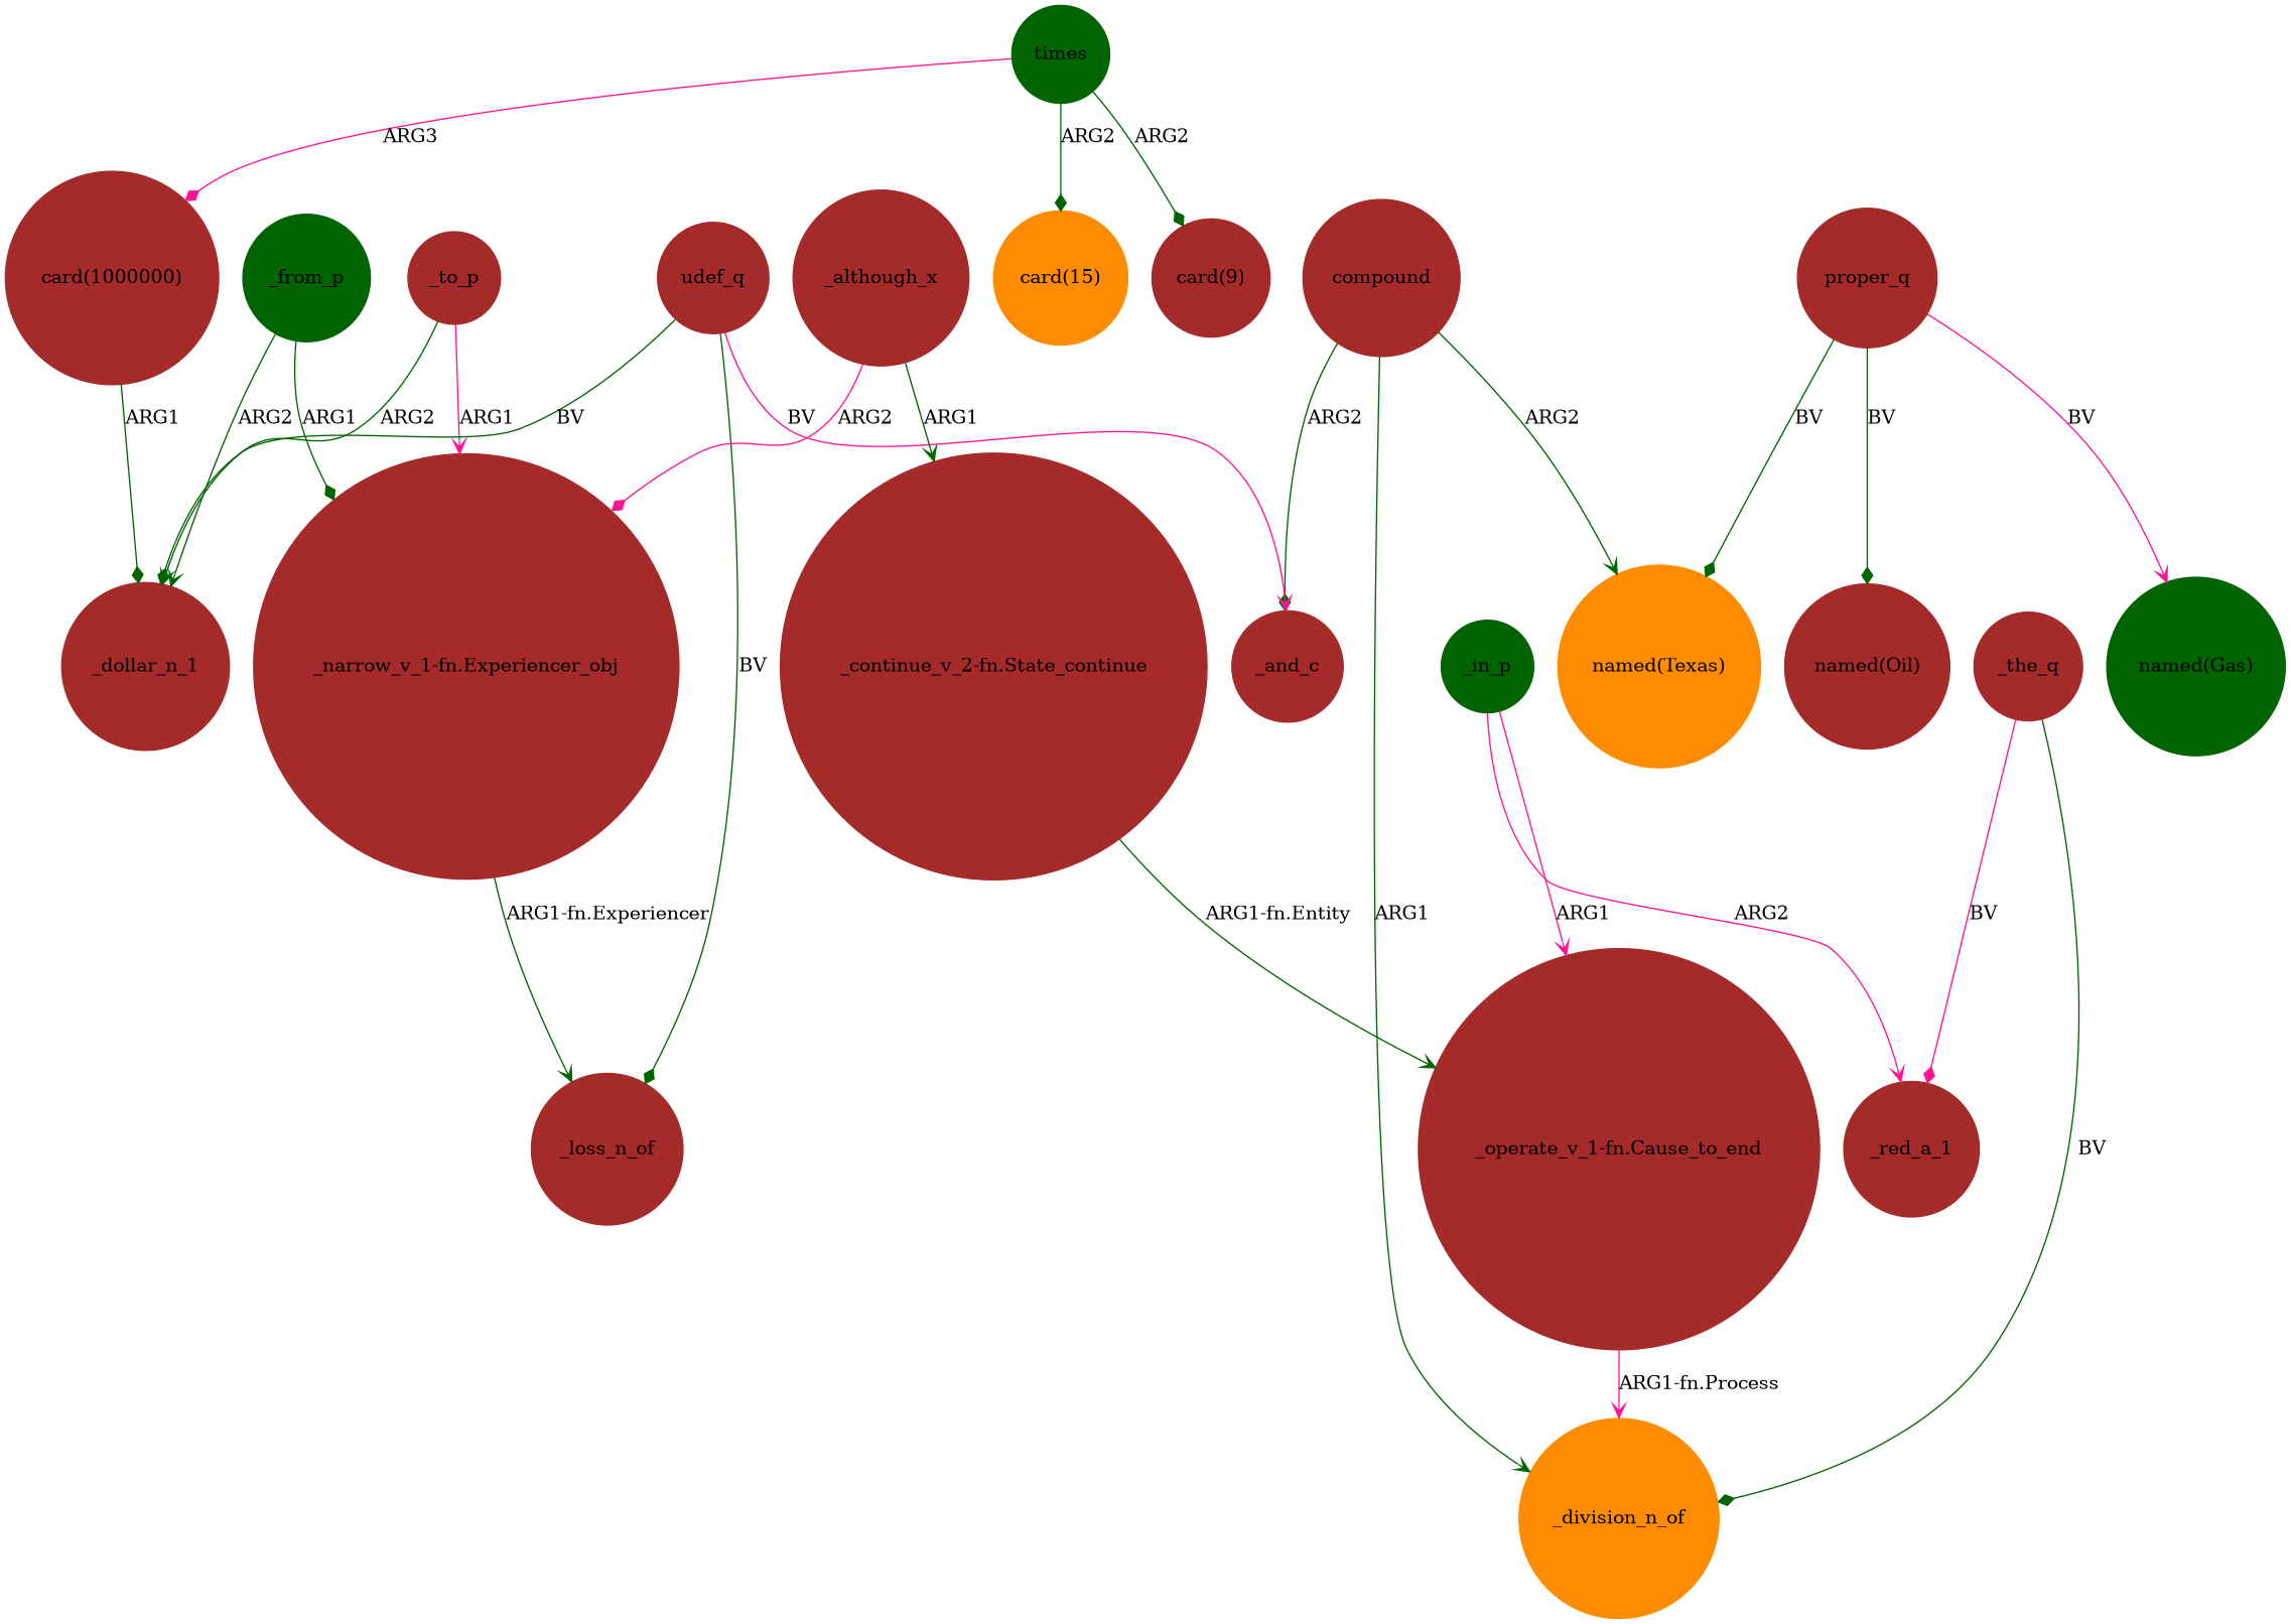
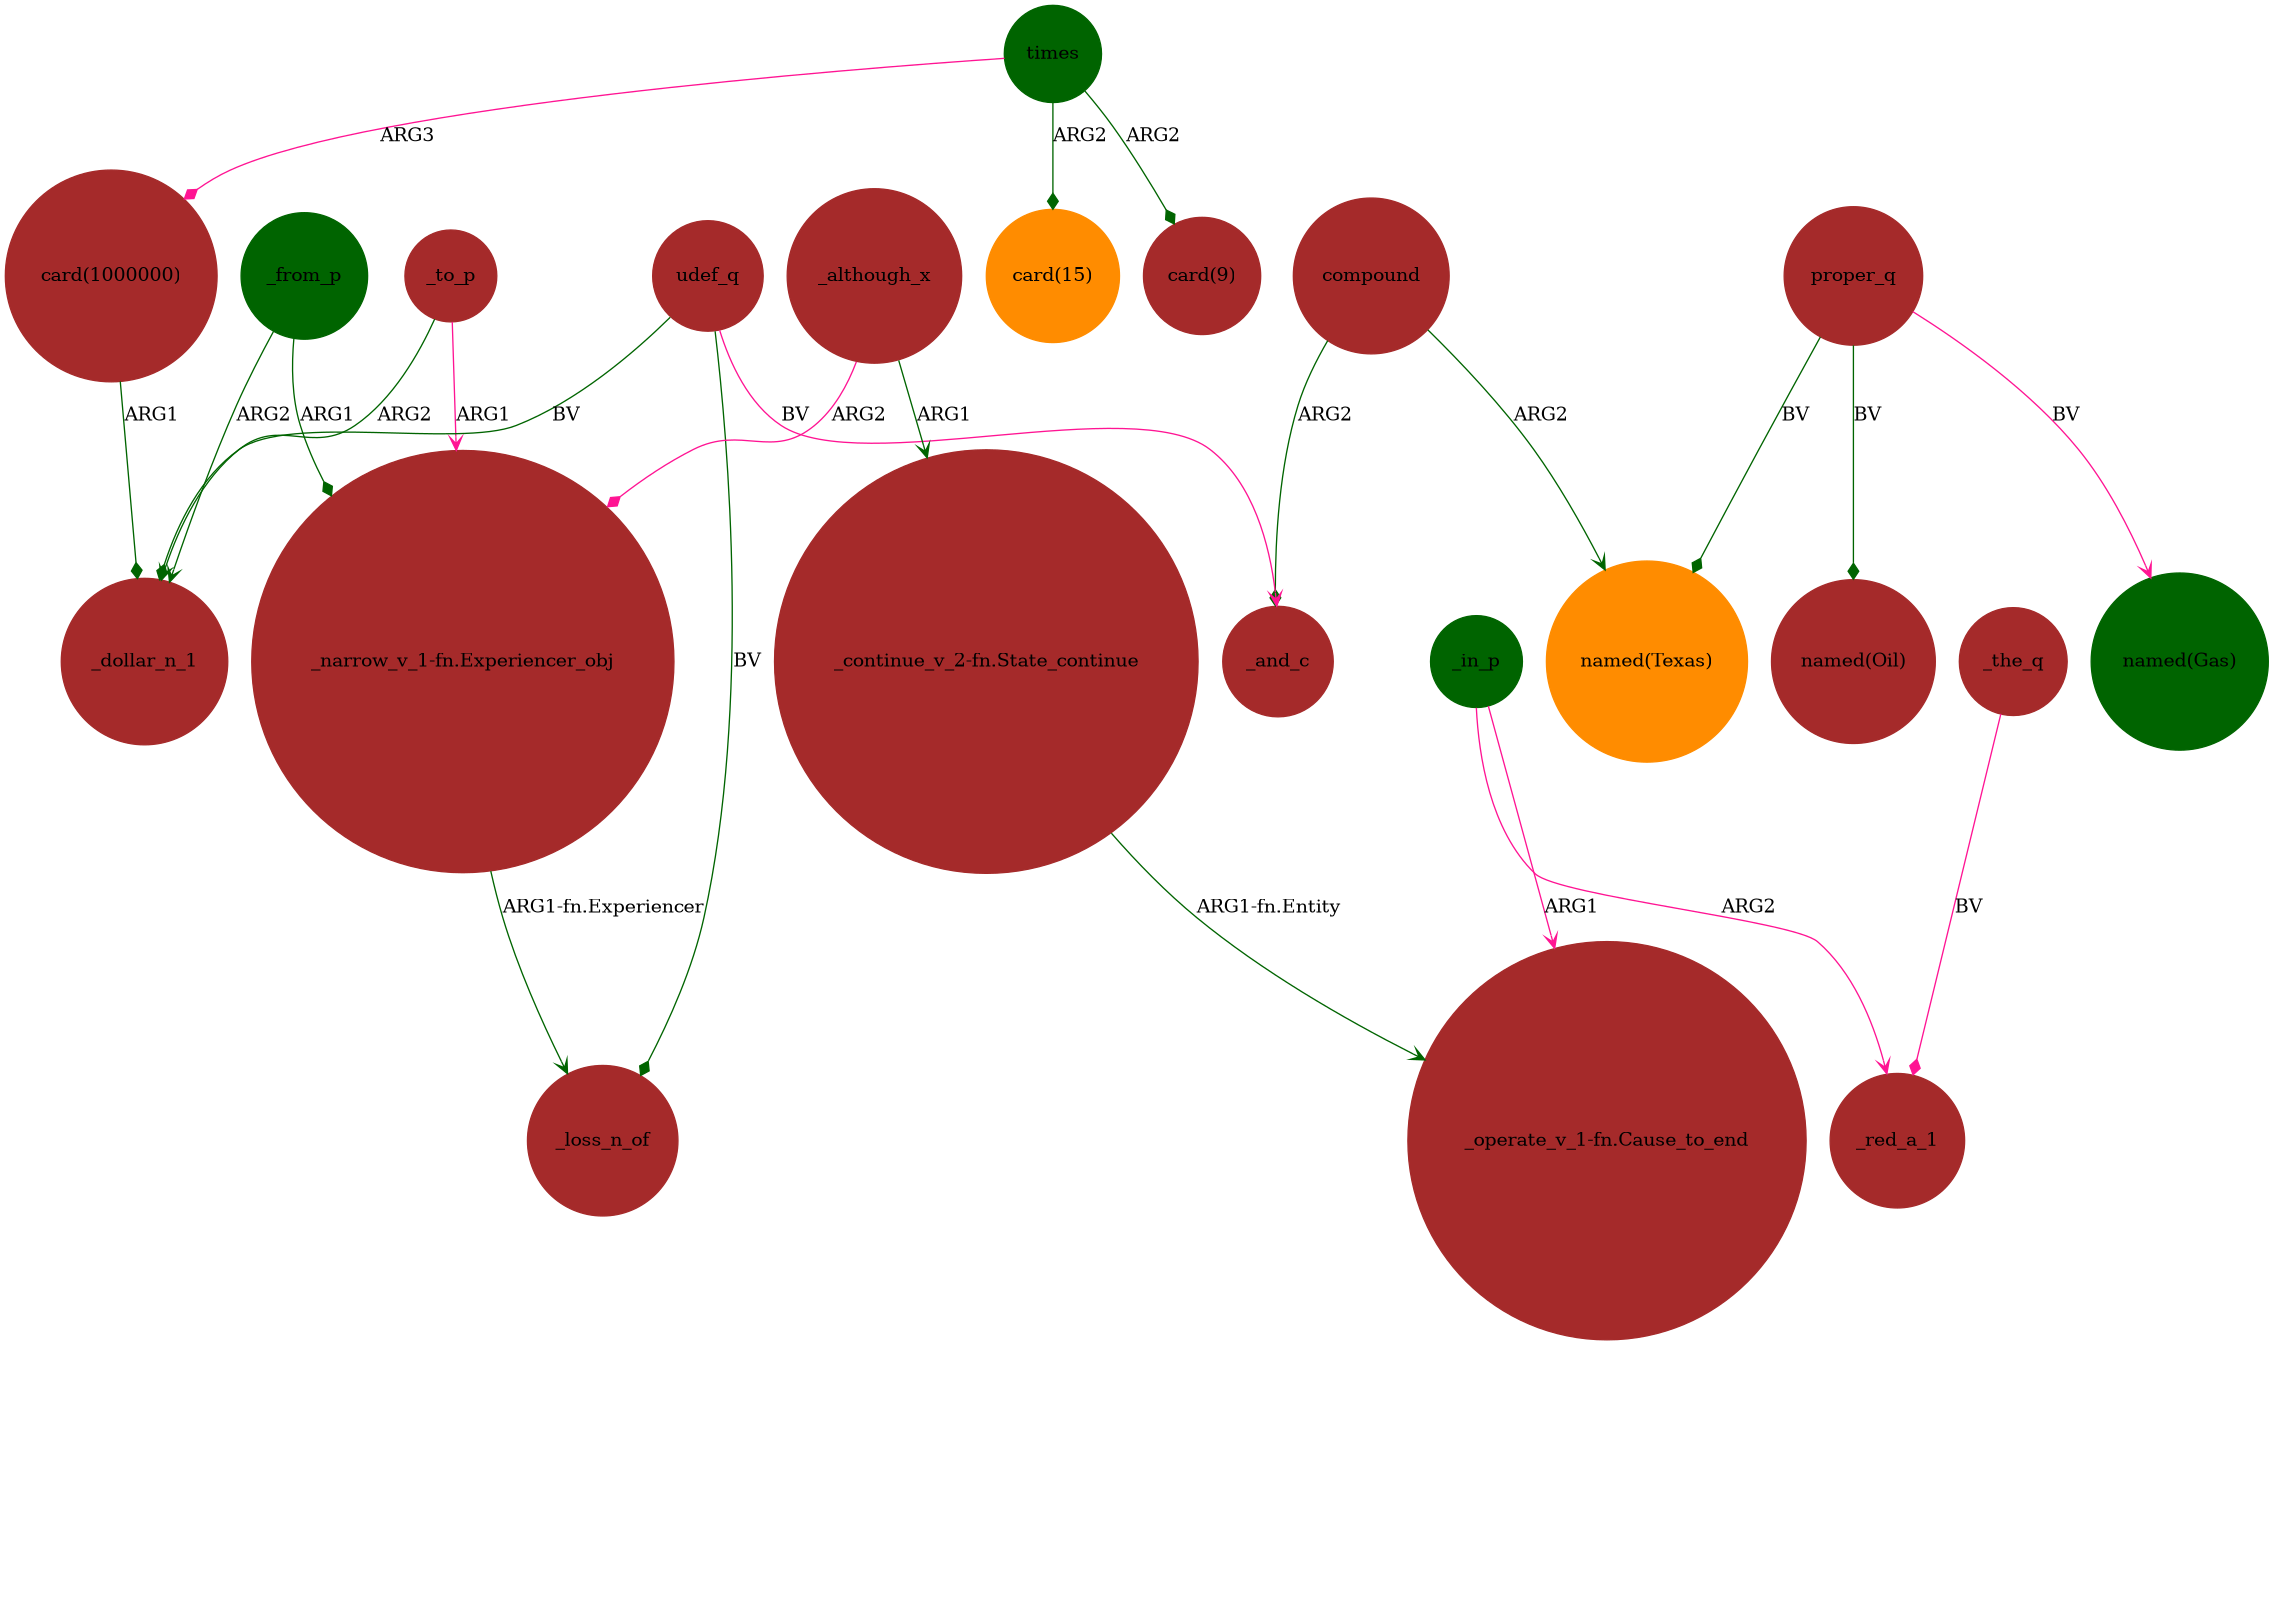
  digraph {
    node [shape=circle style=filled color=brown]
    edge [color=darkgreen arrowhead=vee]
    _to_p
    "_narrow_v_1-fn.Experiencer_obj"
    _dollar_n_1
    _loss_n_of
    proper_q
    "named(Texas)" [color=darkorange]
    "named(Gas)" [color=darkgreen]
    "named(Oil)"
    _the_q
-   _division_n_of [color=darkorange]
    _red_a_1
    compound
    _and_c
    times [color=darkgreen]
    "card(1000000)"
    "card(15)" [color=darkorange]
    "card(9)"
    udef_q
    "_operate_v_1-fn.Cause_to_end"
    _from_p [color=darkgreen]
    _in_p [color=darkgreen]
    _although_x
    "_continue_v_2-fn.State_continue"
    _to_p -> "_narrow_v_1-fn.Experiencer_obj" [label=ARG1 color=deeppink]
    _to_p -> _dollar_n_1 [label=ARG2]
    "_narrow_v_1-fn.Experiencer_obj" -> _loss_n_of [label="ARG1-fn.Experiencer"]
    proper_q -> "named(Texas)" [label=BV arrowhead=diamond]
    proper_q -> "named(Gas)" [label=BV color=deeppink]
    proper_q -> "named(Oil)" [label=BV arrowhead=diamond]
-   _the_q -> _division_n_of [label=BV arrowhead=diamond]
    _the_q -> _red_a_1 [label=BV color=deeppink arrowhead=diamond]
    compound -> "named(Texas)" [label=ARG2]
-   compound -> _division_n_of [label=ARG1]
    compound -> _and_c [label=ARG2 arrowhead=diamond]
    times -> "card(1000000)" [label=ARG3 color=deeppink arrowhead=diamond]
    times -> "card(15)" [label=ARG2 arrowhead=diamond]
    times -> "card(9)" [label=ARG2 arrowhead=diamond]
    "card(1000000)" -> _dollar_n_1 [label=ARG1 arrowhead=diamond]
    udef_q -> _dollar_n_1 [label=BV arrowhead=diamond]
    udef_q -> _loss_n_of [label=BV arrowhead=diamond]
    udef_q -> _and_c [label=BV color=deeppink]
-   "_operate_v_1-fn.Cause_to_end" -> _division_n_of [label="ARG1-fn.Process" color=deeppink]
    _from_p -> "_narrow_v_1-fn.Experiencer_obj" [label=ARG1 arrowhead=diamond]
    _from_p -> _dollar_n_1 [label=ARG2]
    _in_p -> _red_a_1 [label=ARG2 color=deeppink]
    _in_p -> "_operate_v_1-fn.Cause_to_end" [label=ARG1 color=deeppink]
    _although_x -> "_narrow_v_1-fn.Experiencer_obj" [label=ARG2 color=deeppink arrowhead=diamond]
    _although_x -> "_continue_v_2-fn.State_continue" [label=ARG1]
    "_continue_v_2-fn.State_continue" -> "_operate_v_1-fn.Cause_to_end" [label="ARG1-fn.Entity"]
  }
